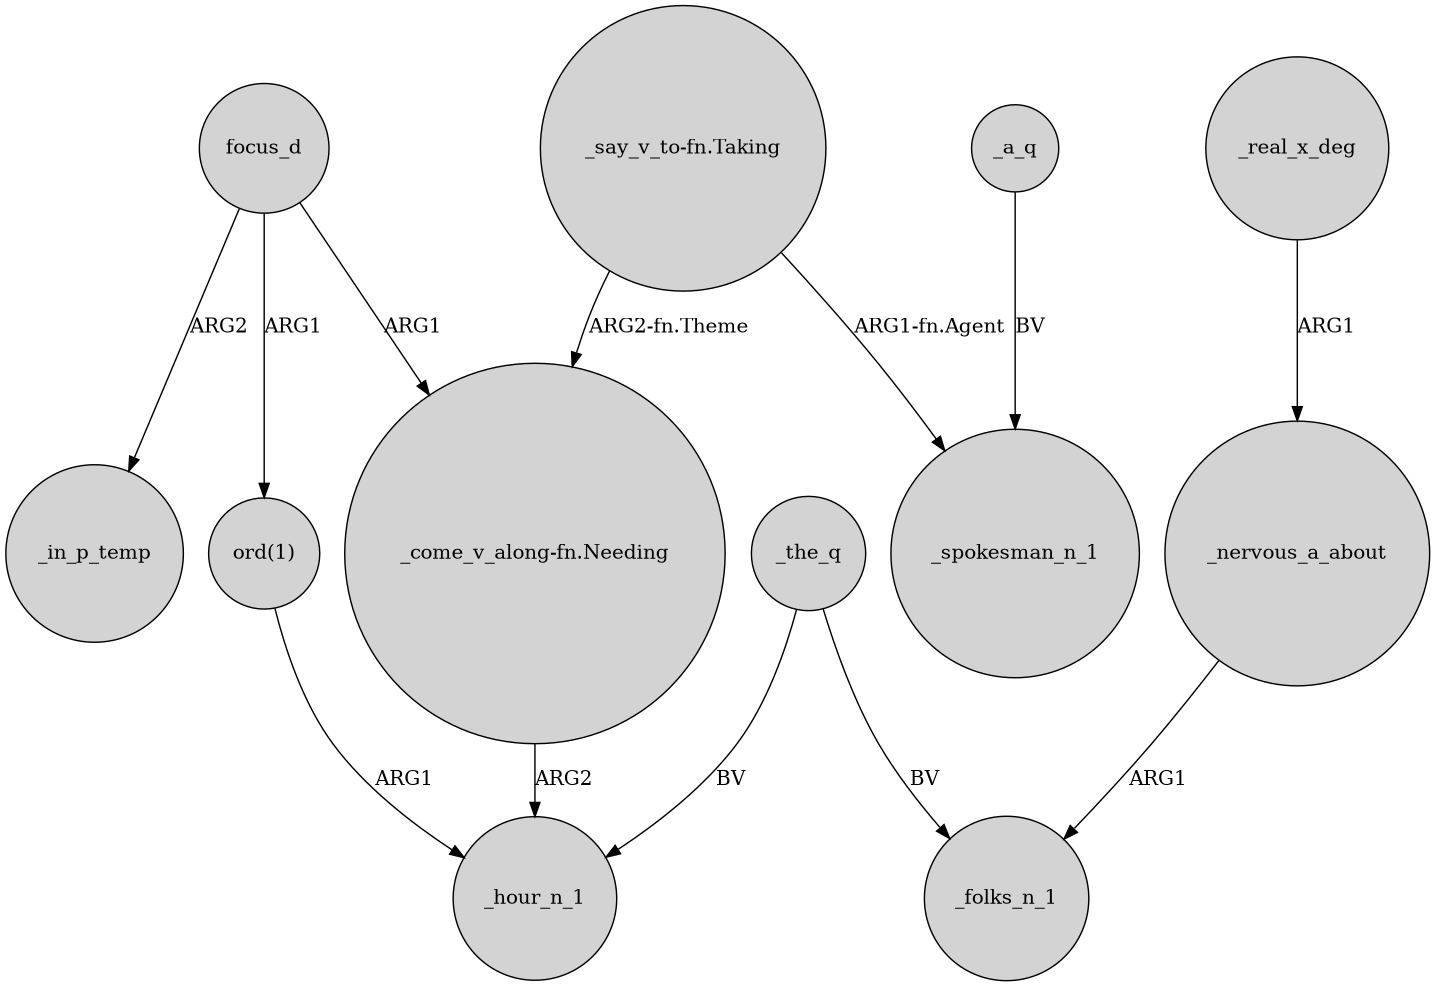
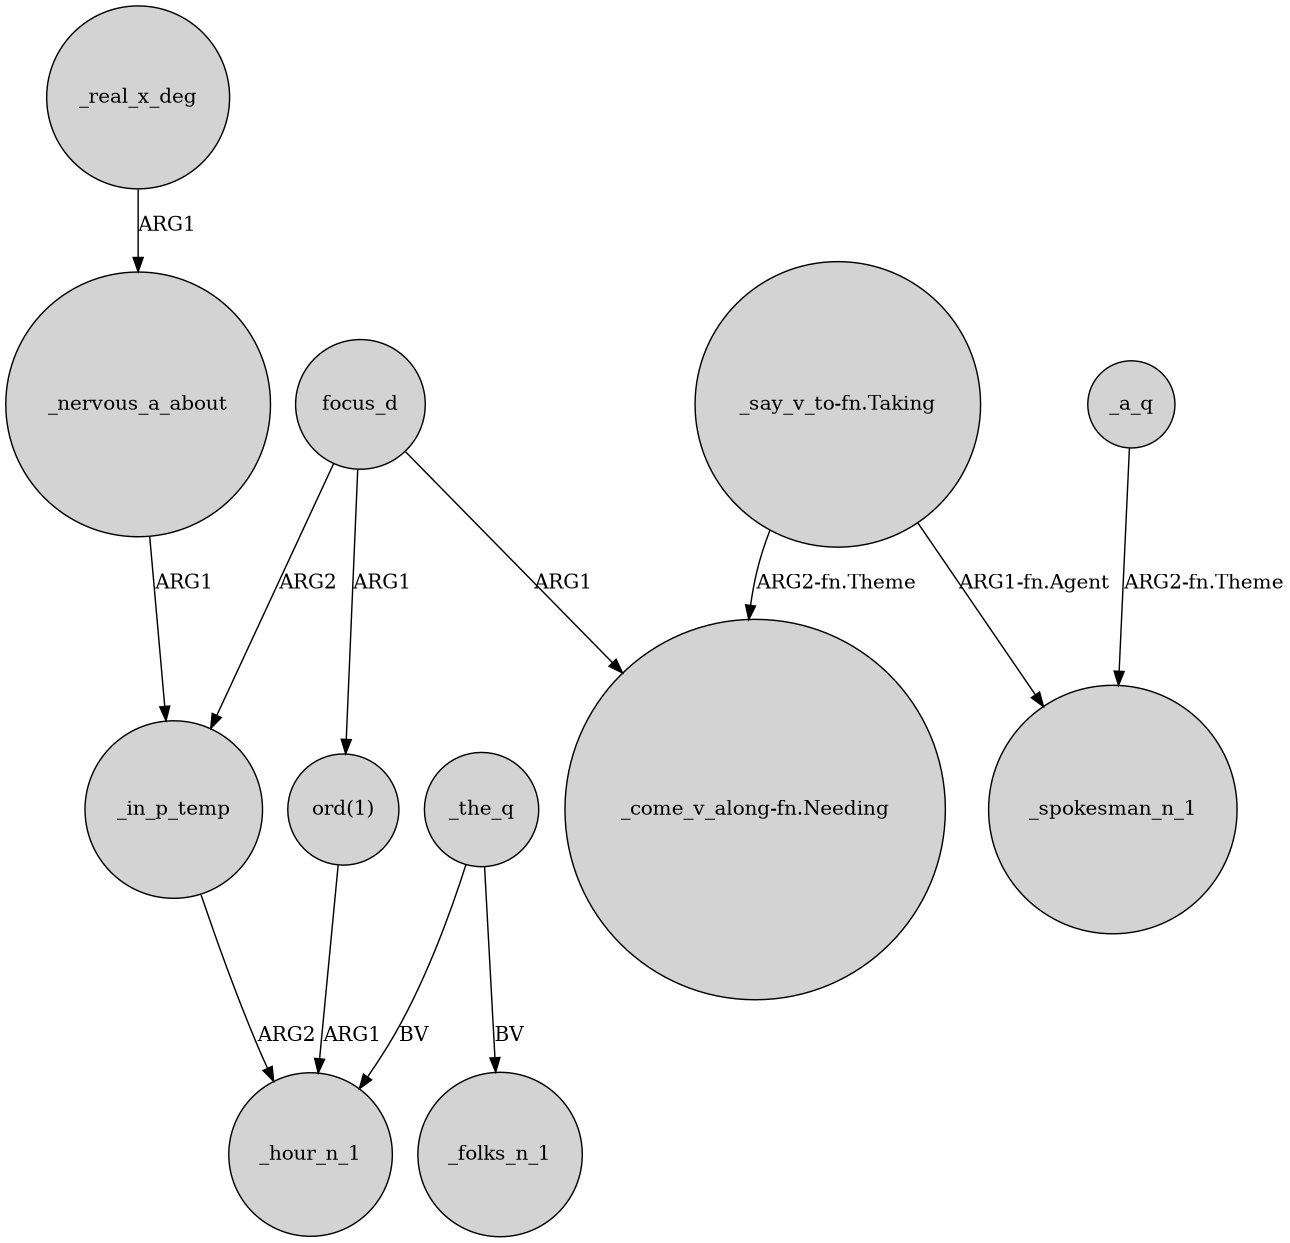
  digraph {
    node [shape=circle style=filled]
    focus_d
    _in_p_temp
    "_come_v_along-fn.Needing"
    "ord(1)"
    _hour_n_1
    "_say_v_to-fn.Taking"
    _spokesman_n_1
    _the_q
    _folks_n_1
    _real_x_deg
    _nervous_a_about
    _a_q
    focus_d -> _in_p_temp [label=ARG2]
    focus_d -> "_come_v_along-fn.Needing" [label=ARG1]
    focus_d -> "ord(1)" [label=ARG1]
-   "_come_v_along-fn.Needing" -> _hour_n_1 [label=ARG2]
+   _in_p_temp -> _hour_n_1 [label=ARG2]
    "ord(1)" -> _hour_n_1 [label=ARG1]
    "_say_v_to-fn.Taking" -> "_come_v_along-fn.Needing" [label="ARG2-fn.Theme"]
    "_say_v_to-fn.Taking" -> _spokesman_n_1 [label="ARG1-fn.Agent"]
    _the_q -> _hour_n_1 [label=BV]
    _the_q -> _folks_n_1 [label=BV]
    _real_x_deg -> _nervous_a_about [label=ARG1]
-   _nervous_a_about -> _folks_n_1 [label=ARG1]
-   _a_q -> _spokesman_n_1 [label=BV]
+   _nervous_a_about -> _in_p_temp [label=ARG1]
+   _a_q -> _spokesman_n_1 [label="ARG2-fn.Theme"]
  }
